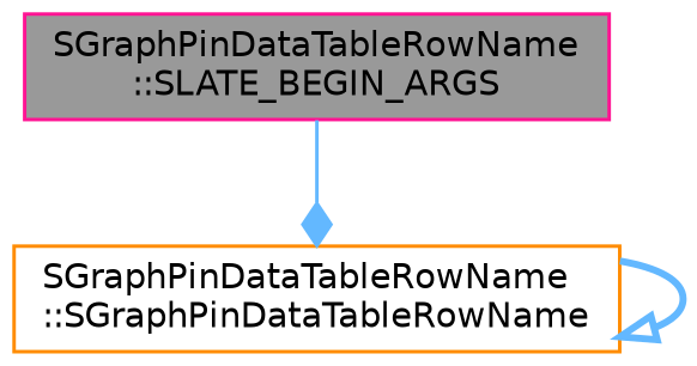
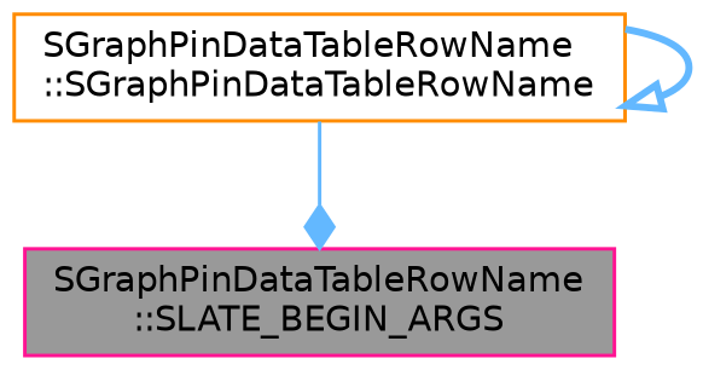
  digraph {
    rankdir=TB
    node [fontname=Helvetica fontsize=10 shape=box style=filled]
    edge [color=steelblue1 fontname=Helvetica fontsize=10 labelfontname=Helvetica labelfontsize=10]
    n1 [color=deeppink fillcolor=grey60 fontcolor=black height=0.2 label="SGraphPinDataTableRowName\l::SLATE_BEGIN_ARGS" width=0.4]
    n2 [color=darkorange fillcolor=white height=0.2 label="SGraphPinDataTableRowName\l::SGraphPinDataTableRowName" width=0.4]
-   n1 -> n2 [style=solid arrowhead=diamond]
+   n2 -> n1 [style=solid arrowhead=diamond]
    n2 -> n2 [style=bold arrowhead=onormal]
  }
